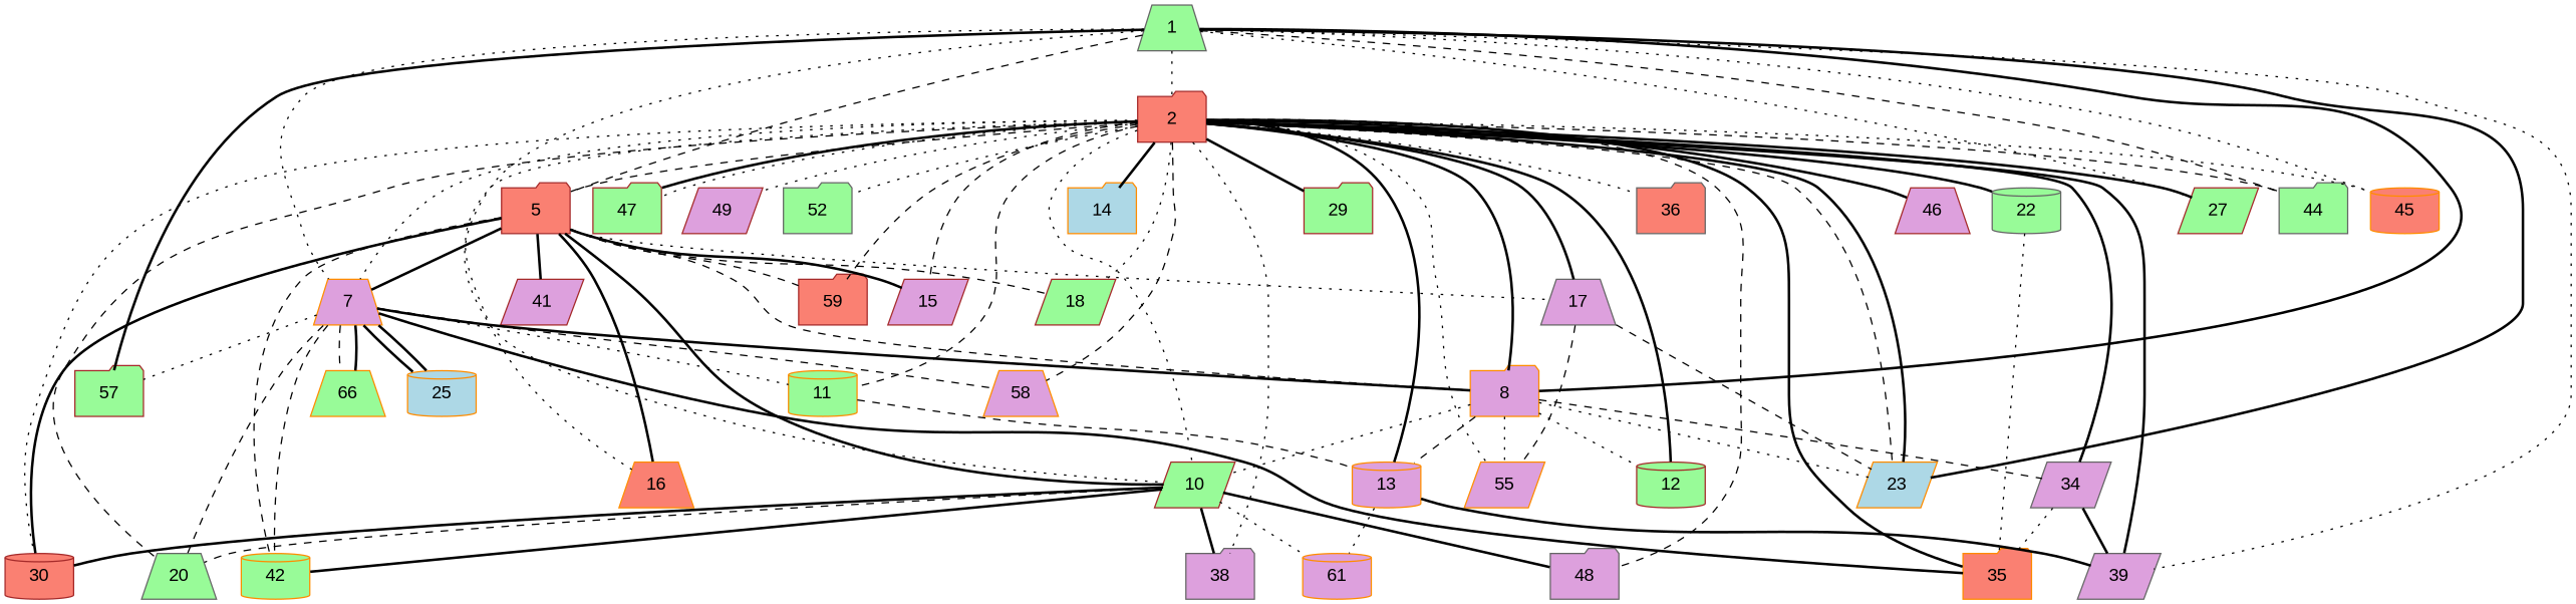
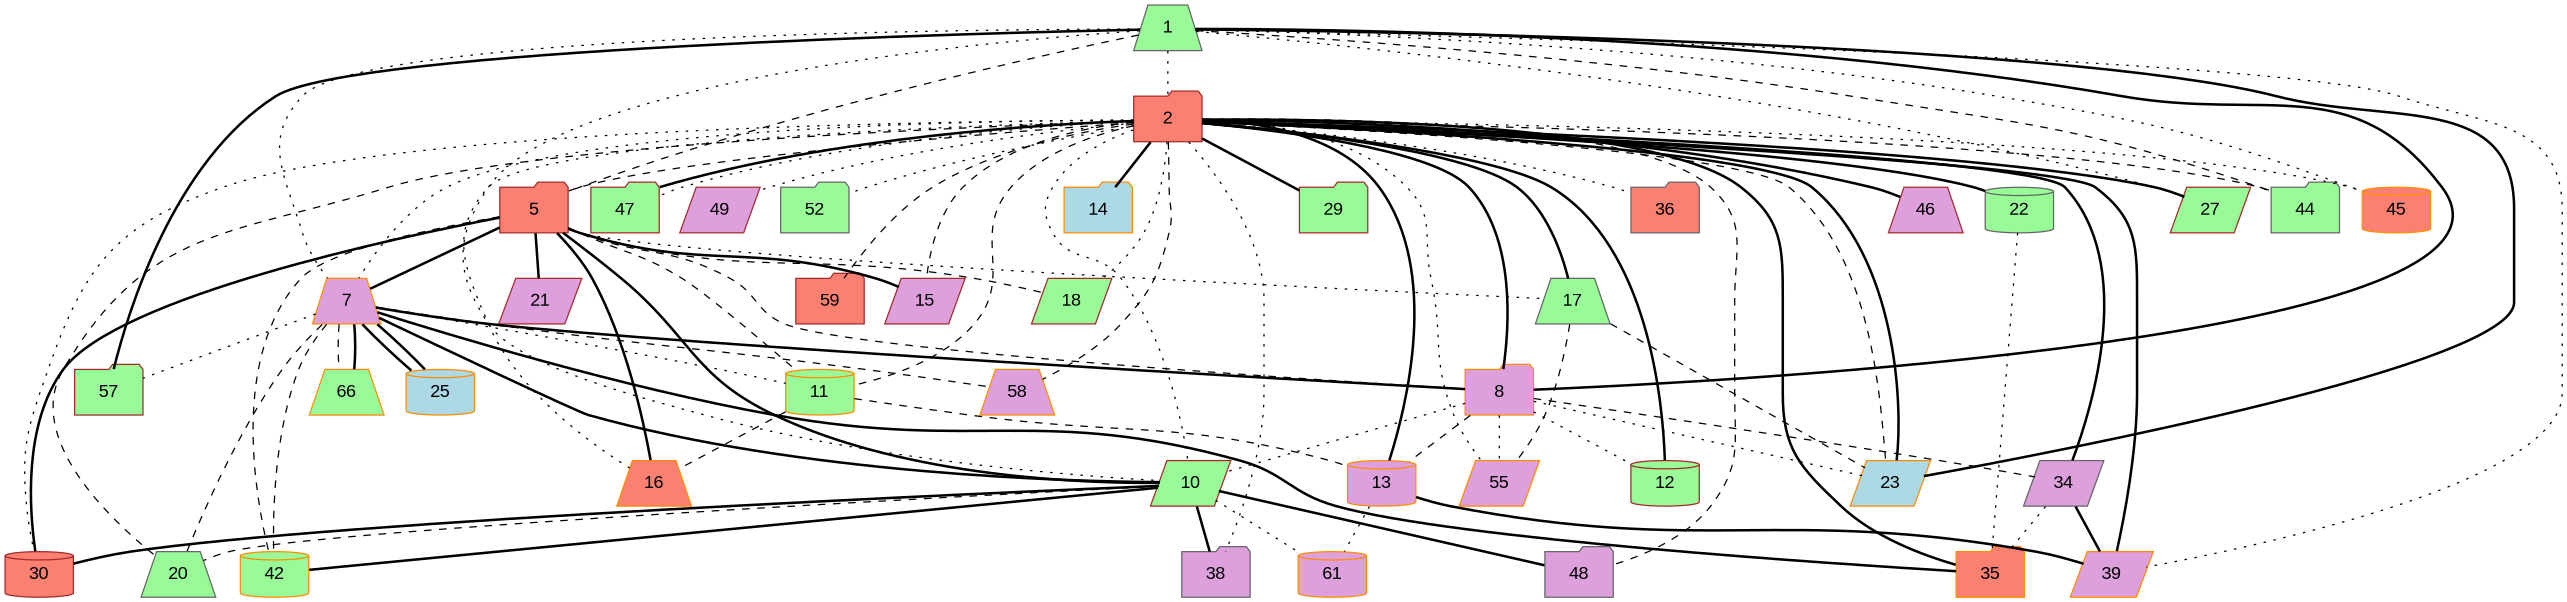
  graph {
    fontname="Liberation Sans"
    node [color=brown fillcolor=plum fontname="Liberation Sans" shape=folder style=filled]
    edge [fontname="Liberation Sans" style=bold]
    2 [fillcolor=salmon super="+51+63+77+69+79+3"]
    5 [fillcolor=salmon super="+74+81+50+9+60"]
    7 [color=darkorange shape=trapezium]
    8 [color=darkorange super="+83+24"]
    10 [fillcolor=palegreen shape=parallelogram super="+28+26"]
    23 [color=darkorange fillcolor=lightblue shape=parallelogram super="+71+54"]
    27 [fillcolor=palegreen shape=parallelogram]
-   39 [color=gray40 shape=parallelogram super="+43"]
+   39 [color=darkorange shape=parallelogram super="+43"]
    44 [color=gray40 fillcolor=palegreen]
    45 [color=darkorange fillcolor=salmon shape=cylinder]
    11 [color=darkorange fillcolor=palegreen shape=cylinder]
    12 [fillcolor=palegreen shape=cylinder]
    13 [color=darkorange shape=cylinder]
    14 [color=darkorange fillcolor=lightblue]
    15 [shape=parallelogram]
    16 [color=darkorange fillcolor=salmon shape=trapezium]
-   17 [color=gray40 shape=trapezium]
+   17 [color=gray40 fillcolor=palegreen shape=trapezium]
    18 [fillcolor=palegreen shape=parallelogram]
    20 [color=gray40 fillcolor=palegreen shape=trapezium]
    22 [color=gray40 fillcolor=palegreen shape=cylinder]
    29 [fillcolor=palegreen]
    30 [fillcolor=salmon shape=cylinder]
    34 [color=gray40 shape=parallelogram super="+78+37"]
    35 [color=darkorange fillcolor=salmon super="+40+53"]
    36 [color=gray40 fillcolor=salmon]
    38 [color=gray40]
    46 [shape=trapezium]
    47 [fillcolor=palegreen]
    48 [color=gray40]
    49 [shape=parallelogram]
    52 [color=gray40 fillcolor=palegreen]
    55 [color=darkorange shape=parallelogram super="+73"]
    58 [color=darkorange shape=trapezium]
    59 [fillcolor=salmon]
    1 [color=gray40 fillcolor=palegreen shape=trapezium]
    57 [fillcolor=palegreen]
-   21 [shape=parallelogram label=41]
+   21 [shape=parallelogram]
    42 [color=darkorange fillcolor=palegreen shape=cylinder super="+65"]
    25 [color=darkorange fillcolor=lightblue shape=cylinder]
    66 [color=darkorange fillcolor=palegreen shape=trapezium]
    61 [color=darkorange shape=cylinder]
    2 -- 5 [style=dashed weight=10]
    2 -- 7 [style=dotted weight=5]
    2 -- 8 [weight=5]
    2 -- 10 [style=dotted weight=5]
    2 -- 23 [style=dashed]
    2 -- 23
    2 -- 27
    2 -- 39
    2 -- 44 [style=dashed weight=2]
    2 -- 45 [style=dotted]
    2 -- 11 [style=dashed]
    2 -- 12 [weight=2]
    2 -- 13
    2 -- 14 [weight=2]
    2 -- 15 [style=dashed]
    2 -- 16 [style=dotted]
    2 -- 17
    2 -- 18 [style=dotted weight=2]
    2 -- 20 [style=dashed]
    2 -- 22 [weight=3]
    2 -- 29 [weight=2]
    2 -- 30 [style=dotted]
    2 -- 34 [weight=2]
    2 -- 35
    2 -- 36 [style=dotted weight=2]
    2 -- 38 [style=dotted]
    2 -- 46 [weight=3]
    2 -- 47 [weight=3]
    2 -- 47 [style=dotted]
    2 -- 48 [style=dashed]
    2 -- 49 [style=dotted]
    2 -- 52 [style=dotted weight=2]
    2 -- 55 [style=dotted]
    2 -- 58 [style=dashed]
    2 -- 59 [style=dashed]
    5 -- 7 [weight=4]
    5 -- 8 [style=dashed weight=2]
    5 -- 10 [weight=2]
    5 -- 15
    5 -- 16
    5 -- 17 [style=dotted]
    5 -- 18 [style=dashed]
    5 -- 30
-   5 -- 59 [style=dashed]
+   5 -- 11 [style=dashed]
    5 -- 21 [weight=2]
    5 -- 42 [style=dashed]
    7 -- 8 [weight=2]
+   7 -- 10
    7 -- 11 [style=dotted]
    7 -- 20 [style=dashed]
    7 -- 35
    7 -- 58 [style=dashed]
    7 -- 57 [style=dotted]
    7 -- 42 [style=dashed]
    7 -- 25
    7 -- 25
    7 -- 66 [style=dashed]
    7 -- 66
    8 -- 10 [style=dotted]
    8 -- 23 [style=dotted]
    8 -- 12 [style=dotted]
    8 -- 13 [style=dashed]
    8 -- 34 [style=dashed]
    8 -- 55 [style=dotted]
    10 -- 20 [style=dashed]
    10 -- 30
    10 -- 38
    10 -- 48
    10 -- 42
    10 -- 61 [style=dotted]
    11 -- 13 [style=dashed]
+   11 -- 16 [style=dashed]
    13 -- 39
    13 -- 61 [style=dotted]
    17 -- 23 [style=dashed]
    17 -- 55 [style=dashed]
    22 -- 35 [style=dotted]
    34 -- 39
    34 -- 35 [style=dotted weight=2]
    1 -- 2 [style=dotted weight=5]
    1 -- 5 [style=dashed weight=2]
    1 -- 7 [style=dotted]
    1 -- 8
    1 -- 10 [style=dotted]
    1 -- 23
    1 -- 27 [style=dotted]
    1 -- 39 [style=dotted]
    1 -- 44 [style=dashed]
    1 -- 45 [style=dotted]
    1 -- 57
  }
